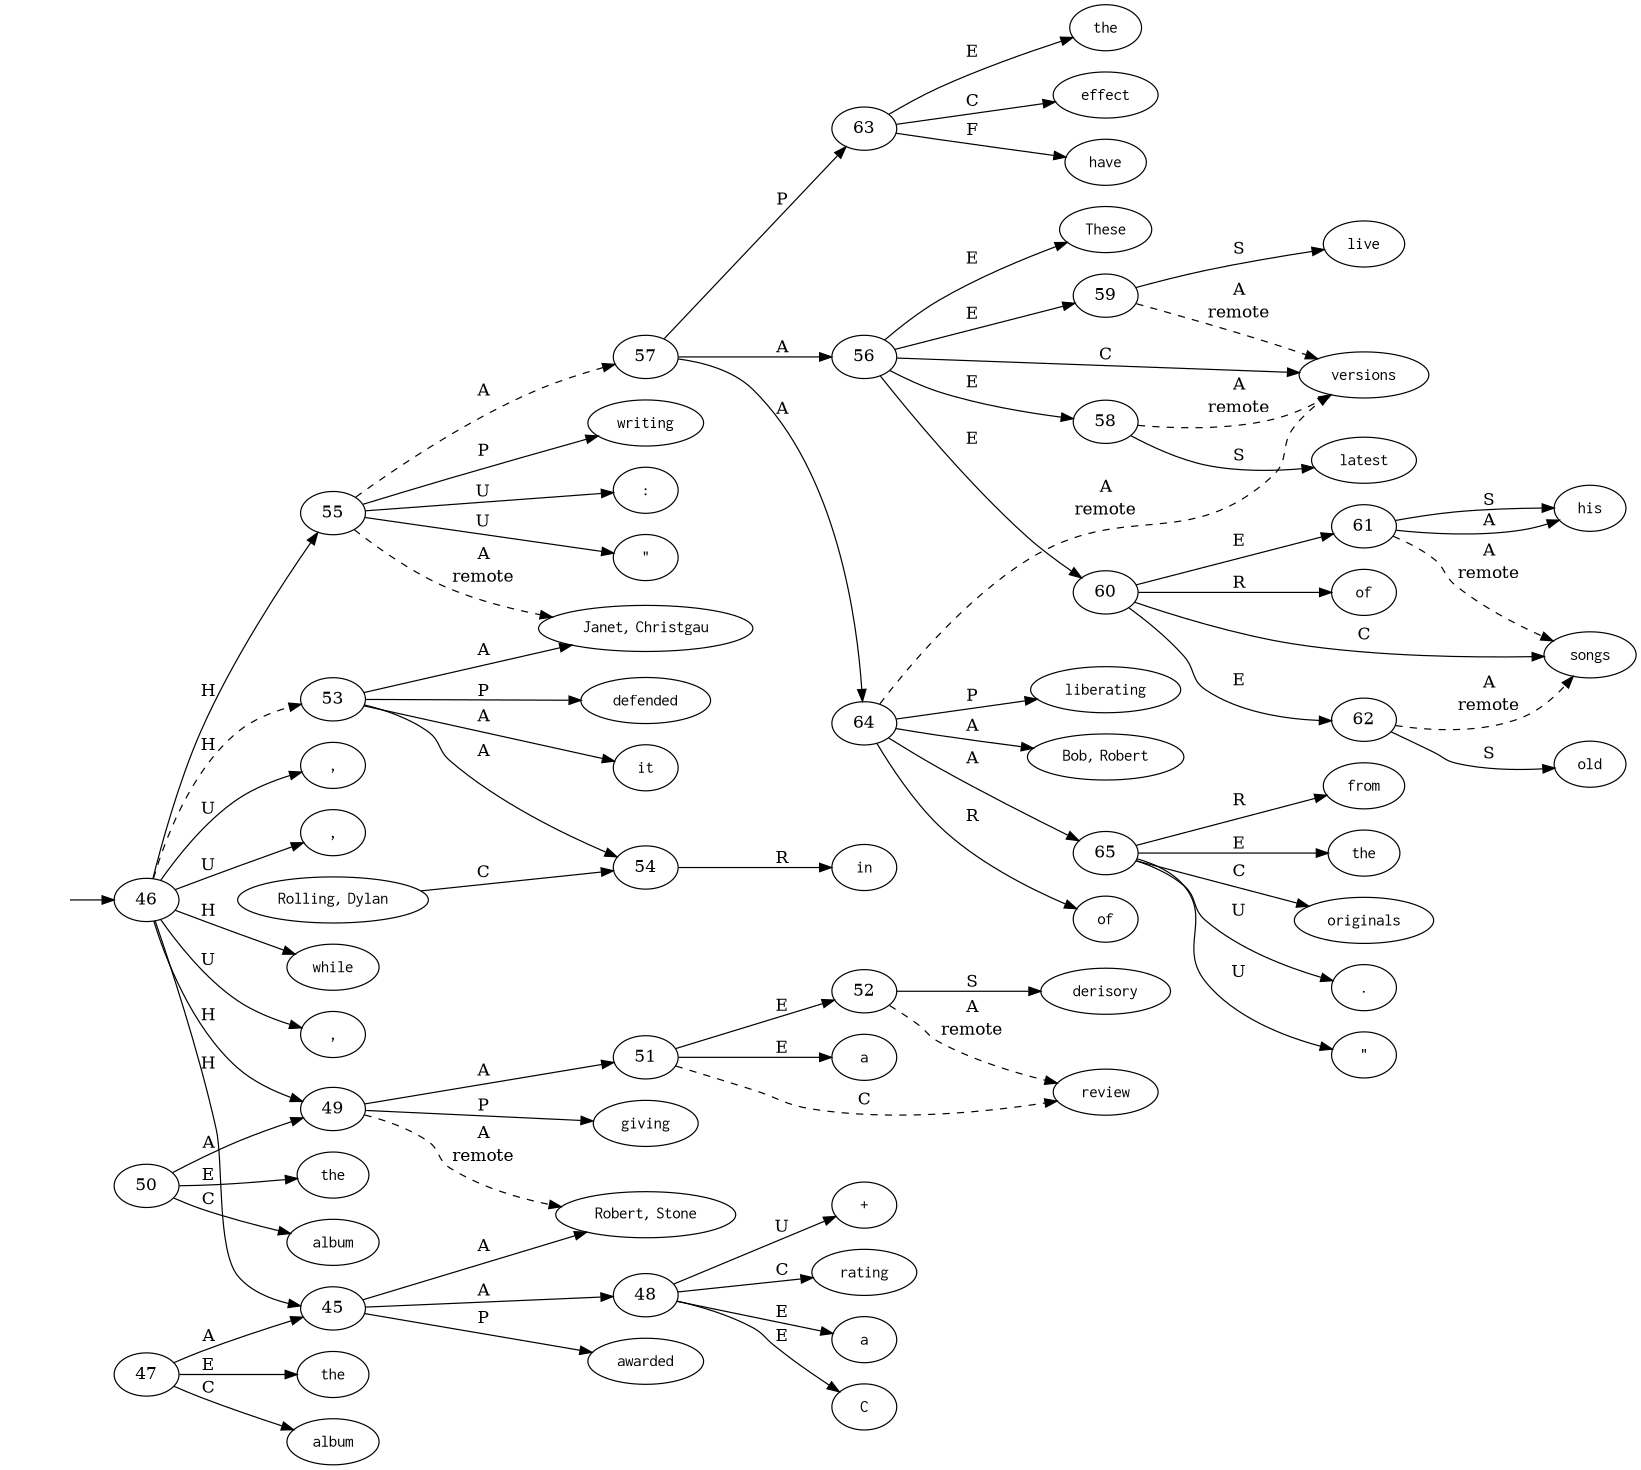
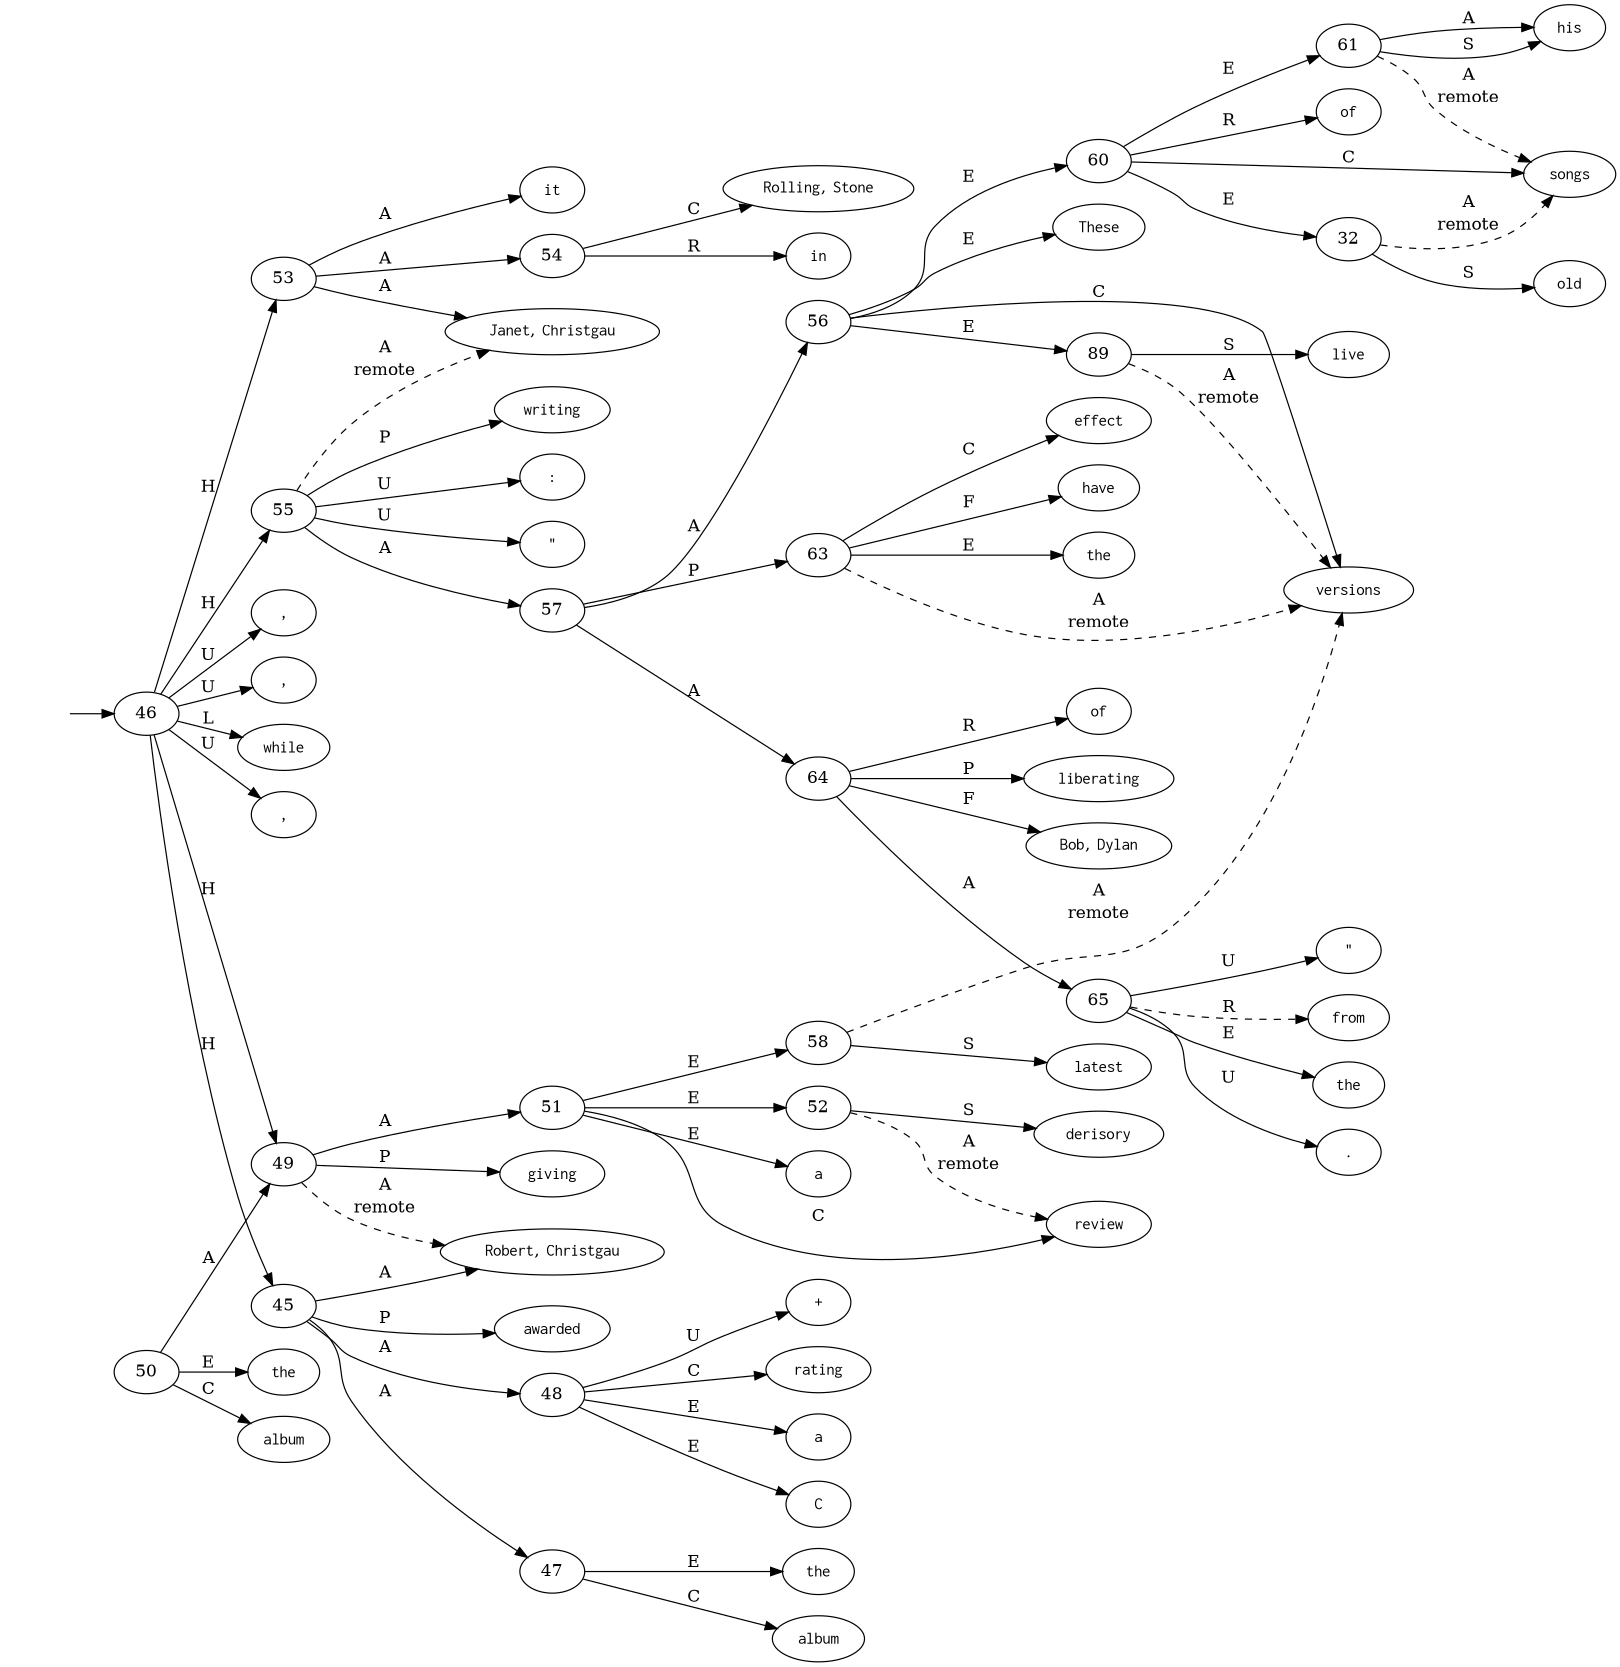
  digraph {
    rankdir=LR
    node [shape=oval]
    top [style=invis shape=""]
    46 [shape=""]
    n3 [label=<<table align="center" border="0" cellspacing="0"><tr><td colspan="2"><font face="Courier">,</font></td></tr></table>>]
    n4 [label=<<table align="center" border="0" cellspacing="0"><tr><td colspan="2"><font face="Courier">,</font></td></tr></table>>]
    n5 [label=<<table align="center" border="0" cellspacing="0"><tr><td colspan="2"><font face="Courier">while</font></td></tr></table>>]
    n6 [label=<<table align="center" border="0" cellspacing="0"><tr><td colspan="2"><font face="Courier">,</font></td></tr></table>>]
    45 [shape=""]
    49 [shape=""]
    53 [shape=""]
    55 [shape=""]
-   n11 [label=<<table align="center" border="0" cellspacing="0"><tr><td colspan="2"><font face="Courier">Robert</font>,&nbsp;<font face="Courier">Stone</font></td></tr></table>>]
+   n11 [label=<<table align="center" border="0" cellspacing="0"><tr><td colspan="2"><font face="Courier">Robert</font>,&nbsp;<font face="Courier">Christgau</font></td></tr></table>>]
    n12 [label=<<table align="center" border="0" cellspacing="0"><tr><td colspan="2"><font face="Courier">awarded</font></td></tr></table>>]
    48 [shape=""]
    47 [shape=""]
    n15 [label=<<table align="center" border="0" cellspacing="0"><tr><td colspan="2"><font face="Courier">giving</font></td></tr></table>>]
    51 [shape=""]
    n17 [label=<<table align="center" border="0" cellspacing="0"><tr><td colspan="2"><font face="Courier">Janet</font>,&nbsp;<font face="Courier">Christgau</font></td></tr></table>>]
-   n18 [label=<<table align="center" border="0" cellspacing="0"><tr><td colspan="2"><font face="Courier">defended</font></td></tr></table>>]
    n19 [label=<<table align="center" border="0" cellspacing="0"><tr><td colspan="2"><font face="Courier">it</font></td></tr></table>>]
    54 [shape=""]
    n21 [label=<<table align="center" border="0" cellspacing="0"><tr><td colspan="2"><font face="Courier">writing</font></td></tr></table>>]
    n22 [label=<<table align="center" border="0" cellspacing="0"><tr><td colspan="2"><font face="Courier">:</font></td></tr></table>>]
    n23 [label=<<table align="center" border="0" cellspacing="0"><tr><td colspan="2"><font face="Courier">&quot;</font></td></tr></table>>]
    57 [shape=""]
    n25 [label=<<table align="center" border="0" cellspacing="0"><tr><td colspan="2"><font face="Courier">the</font></td></tr></table>>]
    n26 [label=<<table align="center" border="0" cellspacing="0"><tr><td colspan="2"><font face="Courier">album</font></td></tr></table>>]
    n27 [label=<<table align="center" border="0" cellspacing="0"><tr><td colspan="2"><font face="Courier">a</font></td></tr></table>>]
    n28 [label=<<table align="center" border="0" cellspacing="0"><tr><td colspan="2"><font face="Courier">C</font></td></tr></table>>]
    n29 [label=<<table align="center" border="0" cellspacing="0"><tr><td colspan="2"><font face="Courier">+</font></td></tr></table>>]
    n30 [label=<<table align="center" border="0" cellspacing="0"><tr><td colspan="2"><font face="Courier">rating</font></td></tr></table>>]
    n31 [label=<<table align="center" border="0" cellspacing="0"><tr><td colspan="2"><font face="Courier">the</font></td></tr></table>>]
    n32 [label=<<table align="center" border="0" cellspacing="0"><tr><td colspan="2"><font face="Courier">album</font></td></tr></table>>]
    n33 [label=<<table align="center" border="0" cellspacing="0"><tr><td colspan="2"><font face="Courier">a</font></td></tr></table>>]
    n34 [label=<<table align="center" border="0" cellspacing="0"><tr><td colspan="2"><font face="Courier">derisory</font></td></tr></table>>]
    n35 [label=<<table align="center" border="0" cellspacing="0"><tr><td colspan="2"><font face="Courier">review</font></td></tr></table>>]
    n36 [label=<<table align="center" border="0" cellspacing="0"><tr><td colspan="2"><font face="Courier">in</font></td></tr></table>>]
-   n37 [label=<<table align="center" border="0" cellspacing="0"><tr><td colspan="2"><font face="Courier">Rolling</font>,&nbsp;<font face="Courier">Dylan</font></td></tr></table>>]
+   n37 [label=<<table align="center" border="0" cellspacing="0"><tr><td colspan="2"><font face="Courier">Rolling</font>,&nbsp;<font face="Courier">Stone</font></td></tr></table>>]
    n38 [label=<<table align="center" border="0" cellspacing="0"><tr><td colspan="2"><font face="Courier">These</font></td></tr></table>>]
    n39 [label=<<table align="center" border="0" cellspacing="0"><tr><td colspan="2"><font face="Courier">latest</font></td></tr></table>>]
    n40 [label=<<table align="center" border="0" cellspacing="0"><tr><td colspan="2"><font face="Courier">live</font></td></tr></table>>]
    n41 [label=<<table align="center" border="0" cellspacing="0"><tr><td colspan="2"><font face="Courier">versions</font></td></tr></table>>]
    n42 [label=<<table align="center" border="0" cellspacing="0"><tr><td colspan="2"><font face="Courier">of</font></td></tr></table>>]
    n43 [label=<<table align="center" border="0" cellspacing="0"><tr><td colspan="2"><font face="Courier">his</font></td></tr></table>>]
    n44 [label=<<table align="center" border="0" cellspacing="0"><tr><td colspan="2"><font face="Courier">old</font></td></tr></table>>]
    n45 [label=<<table align="center" border="0" cellspacing="0"><tr><td colspan="2"><font face="Courier">songs</font></td></tr></table>>]
    n46 [label=<<table align="center" border="0" cellspacing="0"><tr><td colspan="2"><font face="Courier">have</font></td></tr></table>>]
    n47 [label=<<table align="center" border="0" cellspacing="0"><tr><td colspan="2"><font face="Courier">the</font></td></tr></table>>]
    n48 [label=<<table align="center" border="0" cellspacing="0"><tr><td colspan="2"><font face="Courier">effect</font></td></tr></table>>]
    n49 [label=<<table align="center" border="0" cellspacing="0"><tr><td colspan="2"><font face="Courier">of</font></td></tr></table>>]
    n50 [label=<<table align="center" border="0" cellspacing="0"><tr><td colspan="2"><font face="Courier">liberating</font></td></tr></table>>]
-   n51 [label=<<table align="center" border="0" cellspacing="0"><tr><td colspan="2"><font face="Courier">Bob</font>,&nbsp;<font face="Courier">Robert</font></td></tr></table>>]
+   n51 [label=<<table align="center" border="0" cellspacing="0"><tr><td colspan="2"><font face="Courier">Bob</font>,&nbsp;<font face="Courier">Dylan</font></td></tr></table>>]
    n52 [label=<<table align="center" border="0" cellspacing="0"><tr><td colspan="2"><font face="Courier">from</font></td></tr></table>>]
    n53 [label=<<table align="center" border="0" cellspacing="0"><tr><td colspan="2"><font face="Courier">the</font></td></tr></table>>]
-   n54 [label=<<table align="center" border="0" cellspacing="0"><tr><td colspan="2"><font face="Courier">originals</font></td></tr></table>>]
    n55 [label=<<table align="center" border="0" cellspacing="0"><tr><td colspan="2"><font face="Courier">.</font></td></tr></table>>]
    n56 [label=<<table align="center" border="0" cellspacing="0"><tr><td colspan="2"><font face="Courier">&quot;</font></td></tr></table>>]
    50 [shape=""]
    52 [shape=""]
    56 [shape=""]
    63 [shape=""]
    64 [shape=""]
-   59 [shape=""]
+   59 [label=89 shape=""]
    58 [shape=""]
    60 [shape=""]
    65 [shape=""]
-   62 [shape=""]
+   62 [label=32 shape=""]
    61 [shape=""]
    top -> 46
    46 -> n3 [label=U]
    46 -> n4 [label=U]
-   46 -> n5 [label=H]
+   46 -> n5 [label=L]
    46 -> n6 [label=U]
    46 -> 45 [label=H]
    46 -> 49 [label=H]
-   46 -> 53 [label=H style=dashed]
+   46 -> 53 [label=H]
    46 -> 55 [label=H]
    45 -> n11 [label=A]
    45 -> n12 [label=P]
    45 -> 48 [label=A]
-   47 -> 45 [label=A]
+   45 -> 47 [label=A]
    49 -> n11 [label=<<table align="center" border="0" cellspacing="0"><tr><td colspan="1">A</td></tr><tr><td>remote</td></tr></table>> style=dashed]
    49 -> n15 [label=P]
    49 -> 51 [label=A]
    53 -> n17 [label=A]
-   53 -> n18 [label=P]
    53 -> n19 [label=A]
    53 -> 54 [label=A]
    55 -> n17 [label=<<table align="center" border="0" cellspacing="0"><tr><td colspan="1">A</td></tr><tr><td>remote</td></tr></table>> style=dashed]
    55 -> n21 [label=P]
    55 -> n22 [label=U]
    55 -> n23 [label=U]
-   55 -> 57 [label=A style=dashed]
+   55 -> 57 [label=A]
    48 -> n27 [label=E]
    48 -> n28 [label=E]
    48 -> n29 [label=U]
    48 -> n30 [label=C]
    47 -> n25 [label=E]
    47 -> n26 [label=C]
    51 -> n33 [label=E]
-   51 -> n35 [label=C style=dashed]
+   51 -> n35 [label=C]
    51 -> 52 [label=E]
    54 -> n36 [label=R]
-   n37 -> 54 [label=C]
+   54 -> n37 [label=C]
    57 -> 56 [label=A]
    57 -> 63 [label=P]
    57 -> 64 [label=A]
    50 -> 49 [label=A]
    50 -> n31 [label=E]
    50 -> n32 [label=C]
    52 -> n34 [label=S]
    52 -> n35 [label=<<table align="center" border="0" cellspacing="0"><tr><td colspan="1">A</td></tr><tr><td>remote</td></tr></table>> style=dashed]
    56 -> n38 [label=E]
    56 -> n41 [label=C]
    56 -> 59 [label=E]
-   56 -> 58 [label=E]
+   51 -> 58 [label=E]
    56 -> 60 [label=E]
    63 -> n46 [label=F]
    63 -> n47 [label=E]
    63 -> n48 [label=C]
-   64 -> n41 [label=<<table align="center" border="0" cellspacing="0"><tr><td colspan="1">A</td></tr><tr><td>remote</td></tr></table>> style=dashed]
+   63 -> n41 [label=<<table align="center" border="0" cellspacing="0"><tr><td colspan="1">A</td></tr><tr><td>remote</td></tr></table>> style=dashed]
    64 -> n49 [label=R]
    64 -> n50 [label=P]
-   64 -> n51 [label=A]
+   64 -> n51 [label=F]
    64 -> 65 [label=A]
    59 -> n40 [label=S]
    59 -> n41 [label=<<table align="center" border="0" cellspacing="0"><tr><td colspan="1">A</td></tr><tr><td>remote</td></tr></table>> style=dashed]
    58 -> n39 [label=S]
    58 -> n41 [label=<<table align="center" border="0" cellspacing="0"><tr><td colspan="1">A</td></tr><tr><td>remote</td></tr></table>> style=dashed]
    60 -> n42 [label=R]
    60 -> n45 [label=C]
    60 -> 62 [label=E]
    60 -> 61 [label=E]
-   65 -> n52 [label=R]
+   65 -> n52 [label=R style=dashed]
    65 -> n53 [label=E]
-   65 -> n54 [label=C]
    65 -> n55 [label=U]
    65 -> n56 [label=U]
    62 -> n44 [label=S]
    62 -> n45 [label=<<table align="center" border="0" cellspacing="0"><tr><td colspan="1">A</td></tr><tr><td>remote</td></tr></table>> style=dashed]
    61 -> n43 [label=A]
    61 -> n43 [label=S]
    61 -> n45 [label=<<table align="center" border="0" cellspacing="0"><tr><td colspan="1">A</td></tr><tr><td>remote</td></tr></table>> style=dashed]
  }
